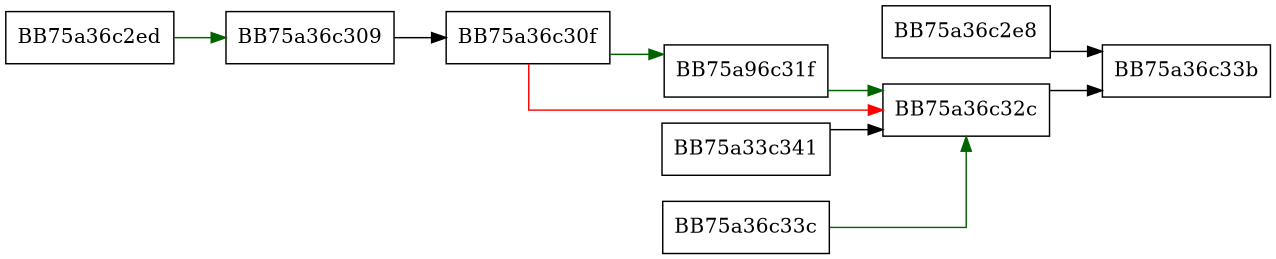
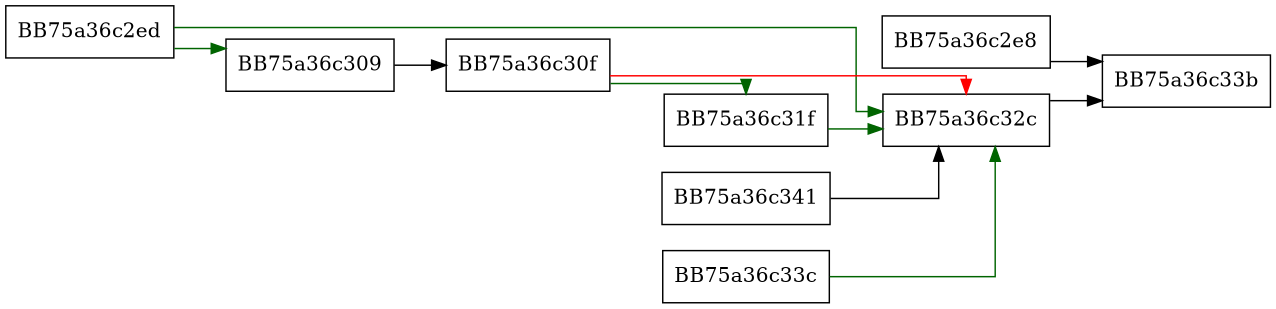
  digraph {
    rankdir=LR
    splines=ortho
    node [shape=box]
    edge [color=darkgreen]
    BB75a36c2e8
    BB75a36c33b
    BB75a36c2ed
    BB75a36c32c
    BB75a36c309
    BB75a36c30f
-   BB75a36c341 [label=BB75a33c341]
-   BB75a36c31f [label=BB75a96c31f]
+   BB75a36c341
+   BB75a36c31f
    BB75a36c33c
    BB75a36c2e8 -> BB75a36c33b [color=black]
+   BB75a36c2ed -> BB75a36c32c
    BB75a36c2ed -> BB75a36c309
    BB75a36c32c -> BB75a36c33b [color=black]
    BB75a36c309 -> BB75a36c30f [color=black]
    BB75a36c30f -> BB75a36c32c [color=red]
    BB75a36c30f -> BB75a36c31f
    BB75a36c341 -> BB75a36c32c [color=black]
    BB75a36c31f -> BB75a36c32c
    BB75a36c33c -> BB75a36c32c
  }
